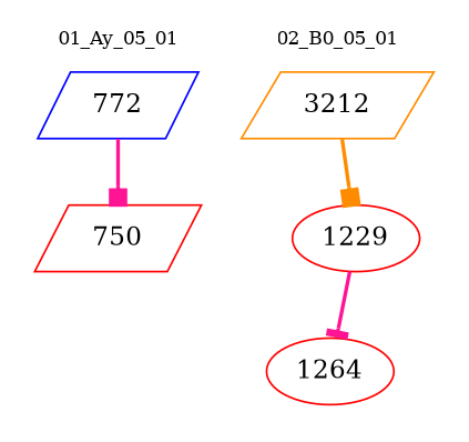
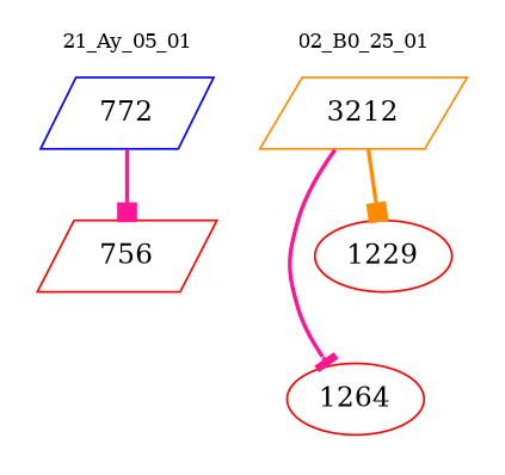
  digraph {
    node [color=red shape=parallelogram]
    edge [arrowhead=box color=deeppink style=bold]
    n1 [color=blue label=772]
-   n2 [label=750]
+   n2 [label=756]
    n3 [color=darkorange label=3212]
    n4 [label=1264 shape=ellipse]
    n5 [label=1229 shape=ellipse]
    subgraph cluster_1 {
      color=white
      fontsize=10
-     label="01_Ay_05_01"
+     label="21_Ay_05_01"
      n1
      n2
    }
    subgraph cluster_2 {
      color=white
      fontsize=10
-     label="02_B0_05_01"
+     label="02_B0_25_01"
      n3
      n4
      n5
    }
    n1 -> n2
-   n5 -> n4 [arrowhead=tee]
+   n3 -> n4 [arrowhead=tee]
    n3 -> n5 [color=darkorange]
  }
